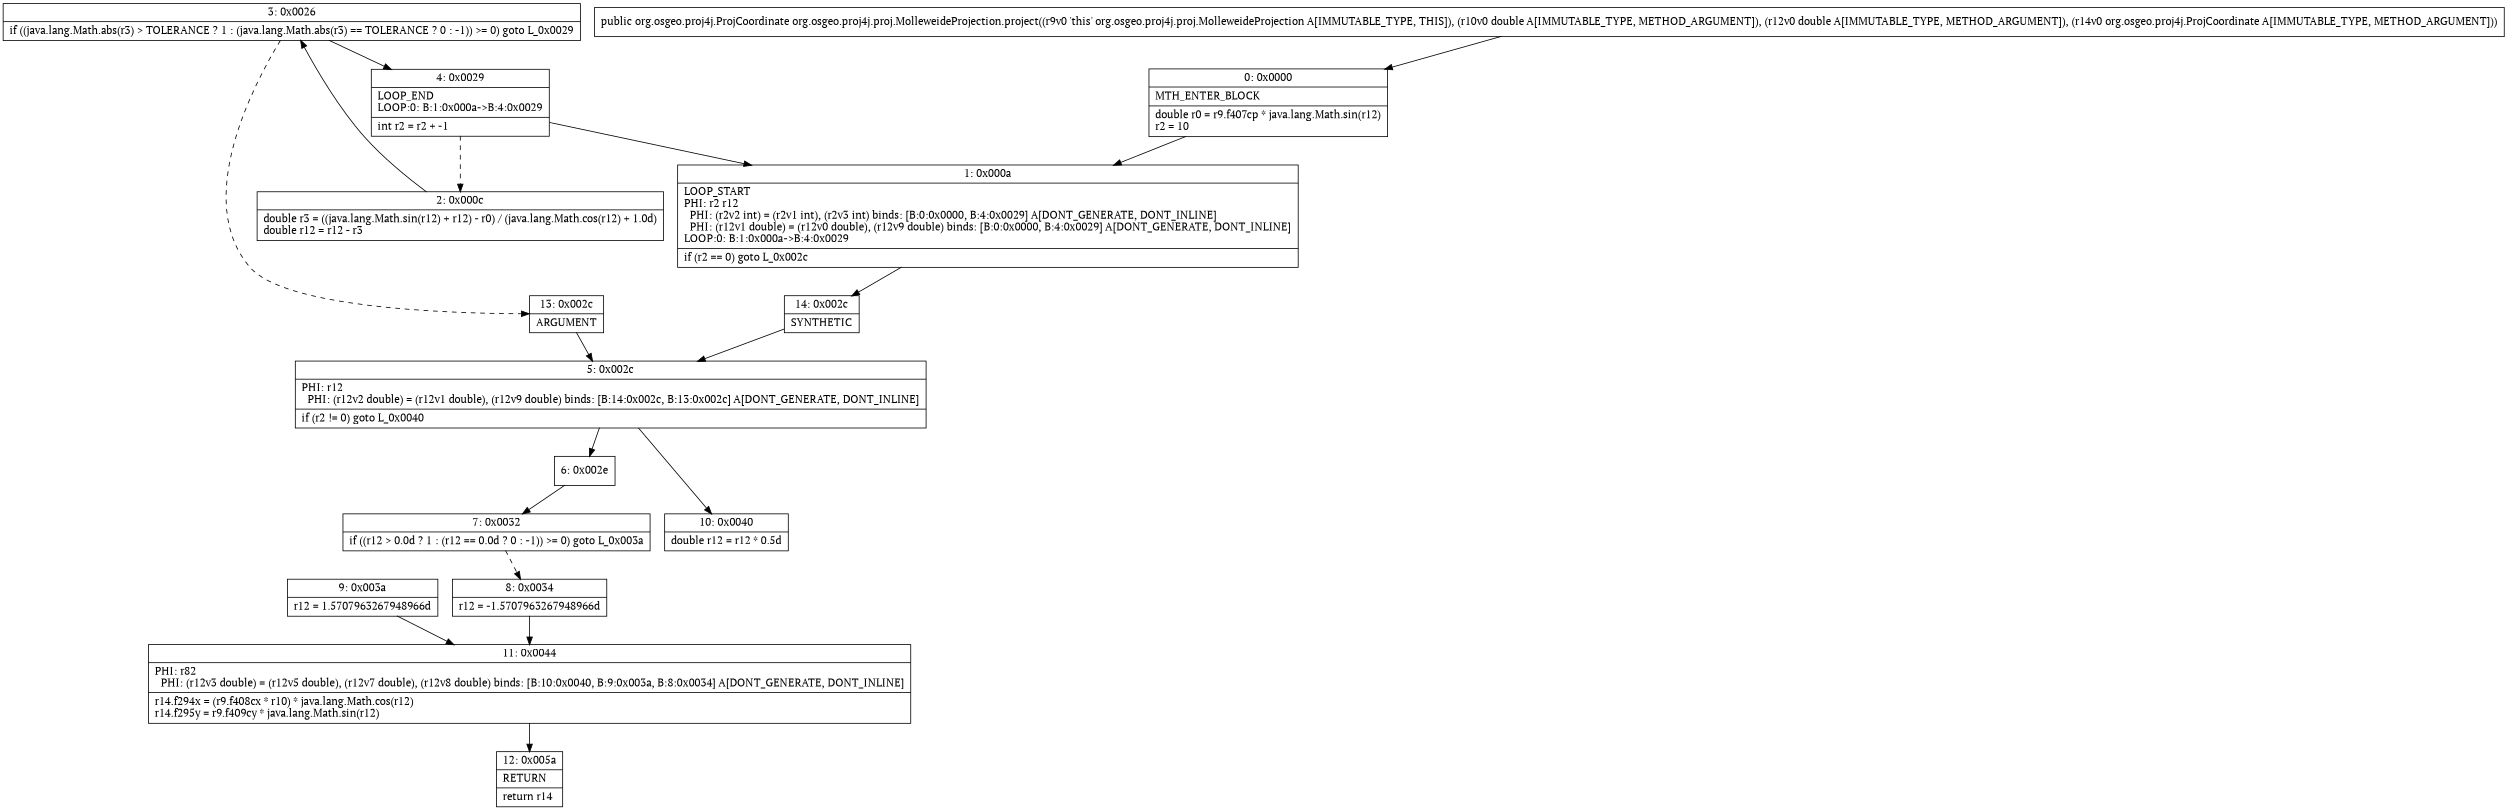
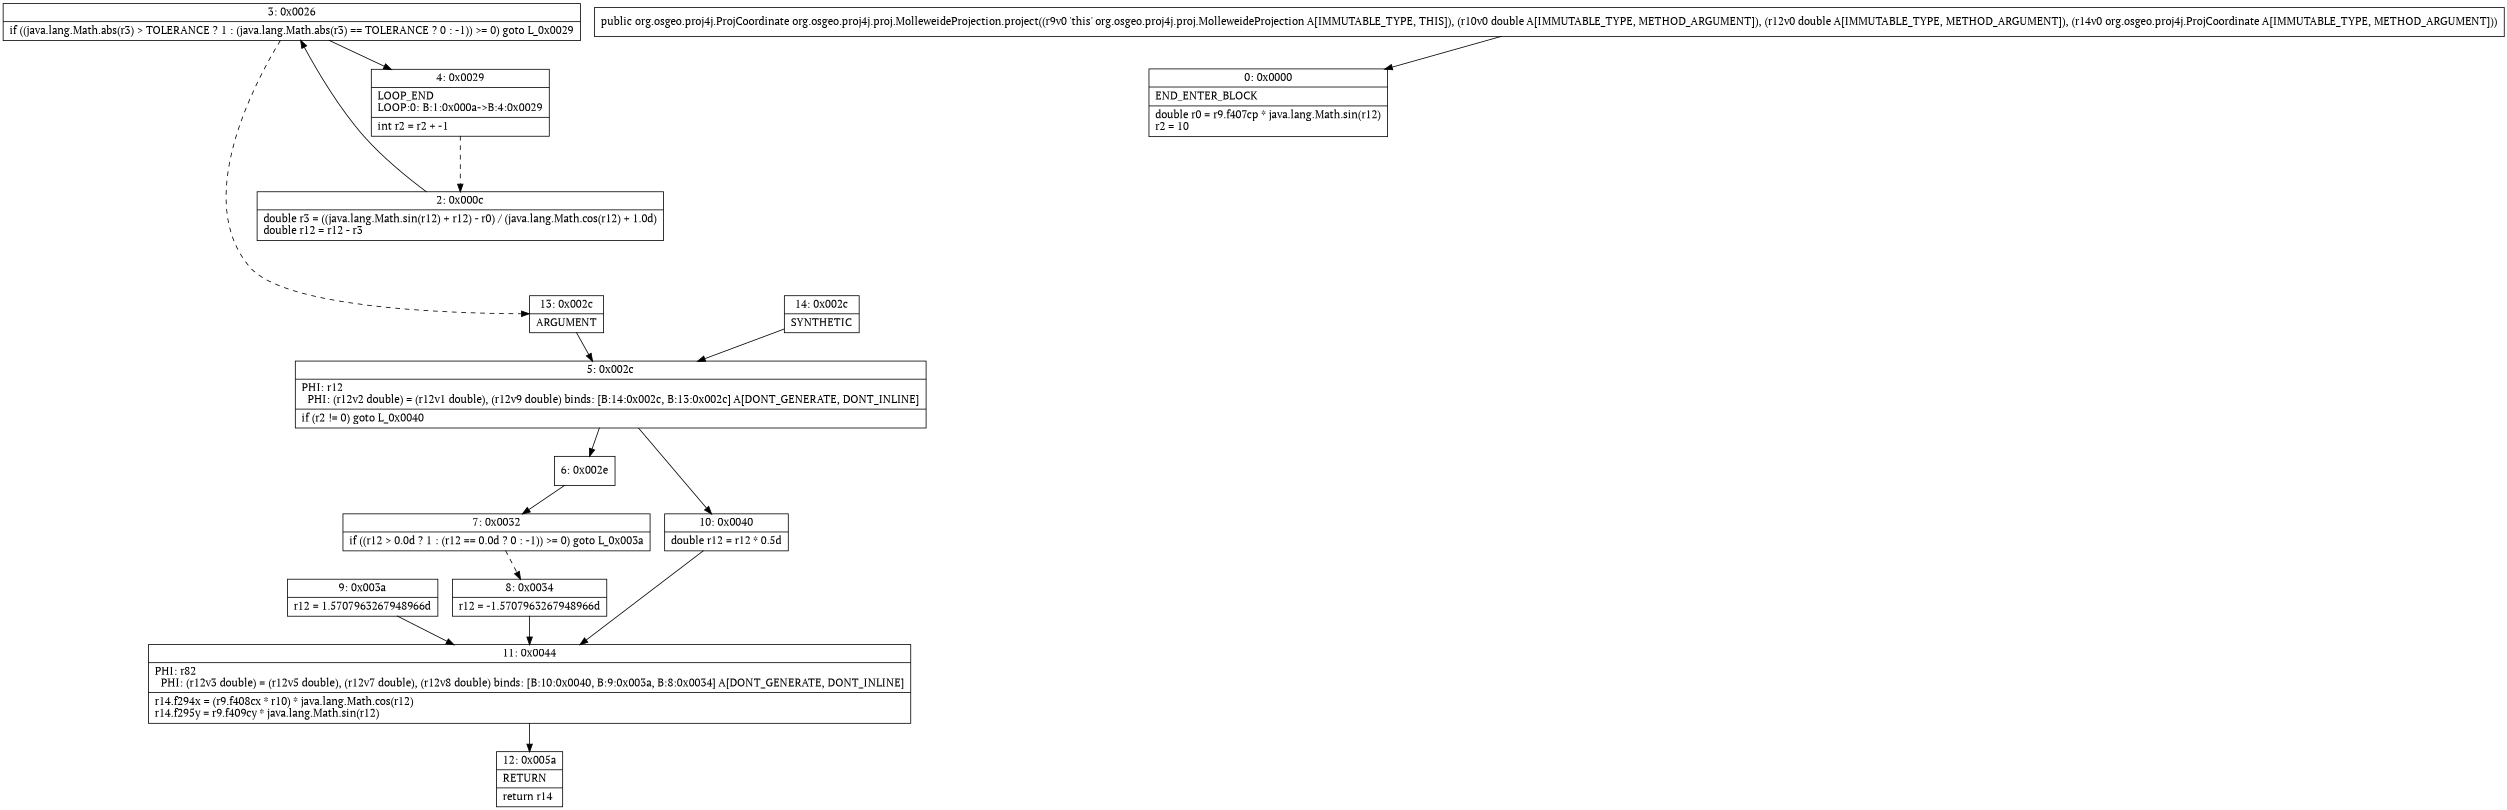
  digraph {
    fontname="PT Serif"
    node [fontname="PT Serif" shape=record]
    edge [fontname="PT Serif"]
-   n1 [label="{0\:\ 0x0000|MTH_ENTER_BLOCK\l|double r0 = r9.f407cp * java.lang.Math.sin(r12)\lr2 = 10\l}"]
-   n2 [label="{1\:\ 0x000a|LOOP_START\lPHI: r2 r12 \l  PHI: (r2v2 int) = (r2v1 int), (r2v3 int) binds: [B:0:0x0000, B:4:0x0029] A[DONT_GENERATE, DONT_INLINE]\l  PHI: (r12v1 double) = (r12v0 double), (r12v9 double) binds: [B:0:0x0000, B:4:0x0029] A[DONT_GENERATE, DONT_INLINE]\lLOOP:0: B:1:0x000a\-\>B:4:0x0029\l|if (r2 == 0) goto L_0x002c\l}"]
+   n1 [label="{0\:\ 0x0000|END_ENTER_BLOCK\l|double r0 = r9.f407cp * java.lang.Math.sin(r12)\lr2 = 10\l}"]
    n3 [label="{14\:\ 0x002c|SYNTHETIC\l}"]
    n4 [label="{2\:\ 0x000c|double r3 = ((java.lang.Math.sin(r12) + r12) \- r0) \/ (java.lang.Math.cos(r12) + 1.0d)\ldouble r12 = r12 \- r3\l}"]
    n5 [label="{3\:\ 0x0026|if ((java.lang.Math.abs(r3) \> TOLERANCE ? 1 : (java.lang.Math.abs(r3) == TOLERANCE ? 0 : \-1)) \>= 0) goto L_0x0029\l}"]
    n6 [label="{5\:\ 0x002c|PHI: r12 \l  PHI: (r12v2 double) = (r12v1 double), (r12v9 double) binds: [B:14:0x002c, B:13:0x002c] A[DONT_GENERATE, DONT_INLINE]\l|if (r2 != 0) goto L_0x0040\l}"]
    n7 [label="{4\:\ 0x0029|LOOP_END\lLOOP:0: B:1:0x000a\-\>B:4:0x0029\l|int r2 = r2 + \-1\l}"]
    n8 [label="{13\:\ 0x002c|ARGUMENT\l}"]
    n9 [label="{6\:\ 0x002e}"]
    n10 [label="{10\:\ 0x0040|double r12 = r12 * 0.5d\l}"]
    n11 [label="{7\:\ 0x0032|if ((r12 \> 0.0d ? 1 : (r12 == 0.0d ? 0 : \-1)) \>= 0) goto L_0x003a\l}"]
    n12 [label="{11\:\ 0x0044|PHI: r82 \l  PHI: (r12v3 double) = (r12v5 double), (r12v7 double), (r12v8 double) binds: [B:10:0x0040, B:9:0x003a, B:8:0x0034] A[DONT_GENERATE, DONT_INLINE]\l|r14.f294x = (r9.f408cx * r10) * java.lang.Math.cos(r12)\lr14.f295y = r9.f409cy * java.lang.Math.sin(r12)\l}"]
    n13 [label="{8\:\ 0x0034|r12 = \-1.5707963267948966d\l}"]
    n14 [label="{9\:\ 0x003a|r12 = 1.5707963267948966d\l}"]
    n15 [label="{12\:\ 0x005a|RETURN\l|return r14\l}"]
    n16 [label="{public org.osgeo.proj4j.ProjCoordinate org.osgeo.proj4j.proj.MolleweideProjection.project((r9v0 'this' org.osgeo.proj4j.proj.MolleweideProjection A[IMMUTABLE_TYPE, THIS]), (r10v0 double A[IMMUTABLE_TYPE, METHOD_ARGUMENT]), (r12v0 double A[IMMUTABLE_TYPE, METHOD_ARGUMENT]), (r14v0 org.osgeo.proj4j.ProjCoordinate A[IMMUTABLE_TYPE, METHOD_ARGUMENT])) }"]
-   n1 -> n2
-   n2 -> n3
    n3 -> n6
    n4 -> n5
    n5 -> n7
    n5 -> n8 [style=dashed]
    n6 -> n9 [style=solid]
    n6 -> n10
-   n7 -> n2
    n7 -> n4 [style=dashed]
    n8 -> n6
    n9 -> n11
+   n10 -> n12
    n11 -> n13 [style=dashed]
    n12 -> n15
    n13 -> n12
    n14 -> n12
    n16 -> n1
  }
